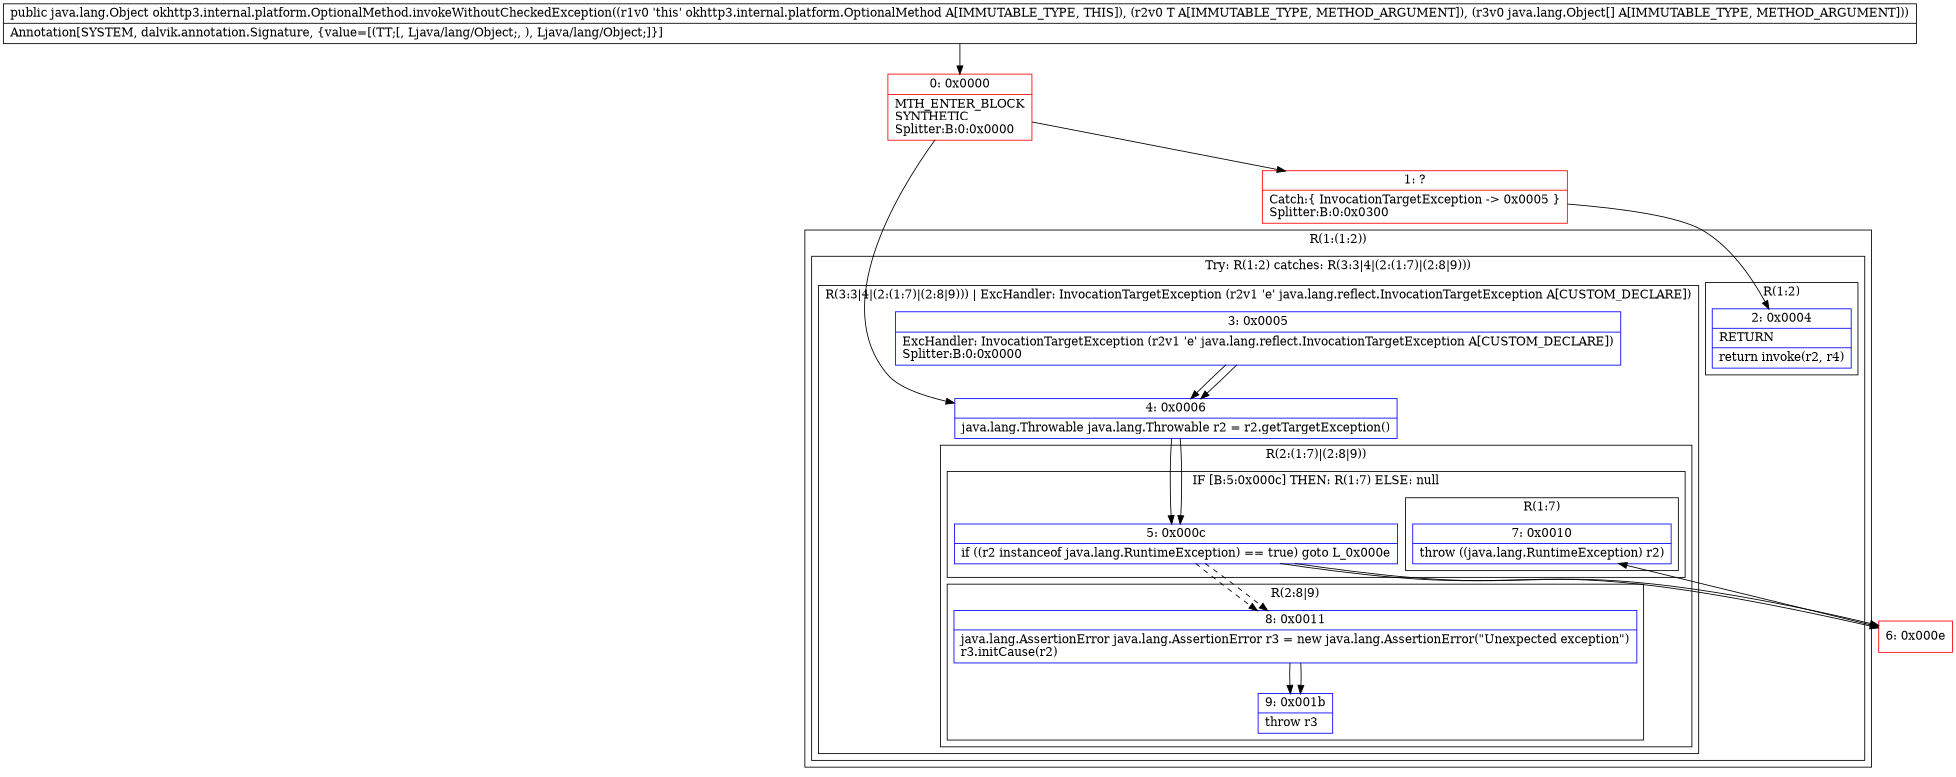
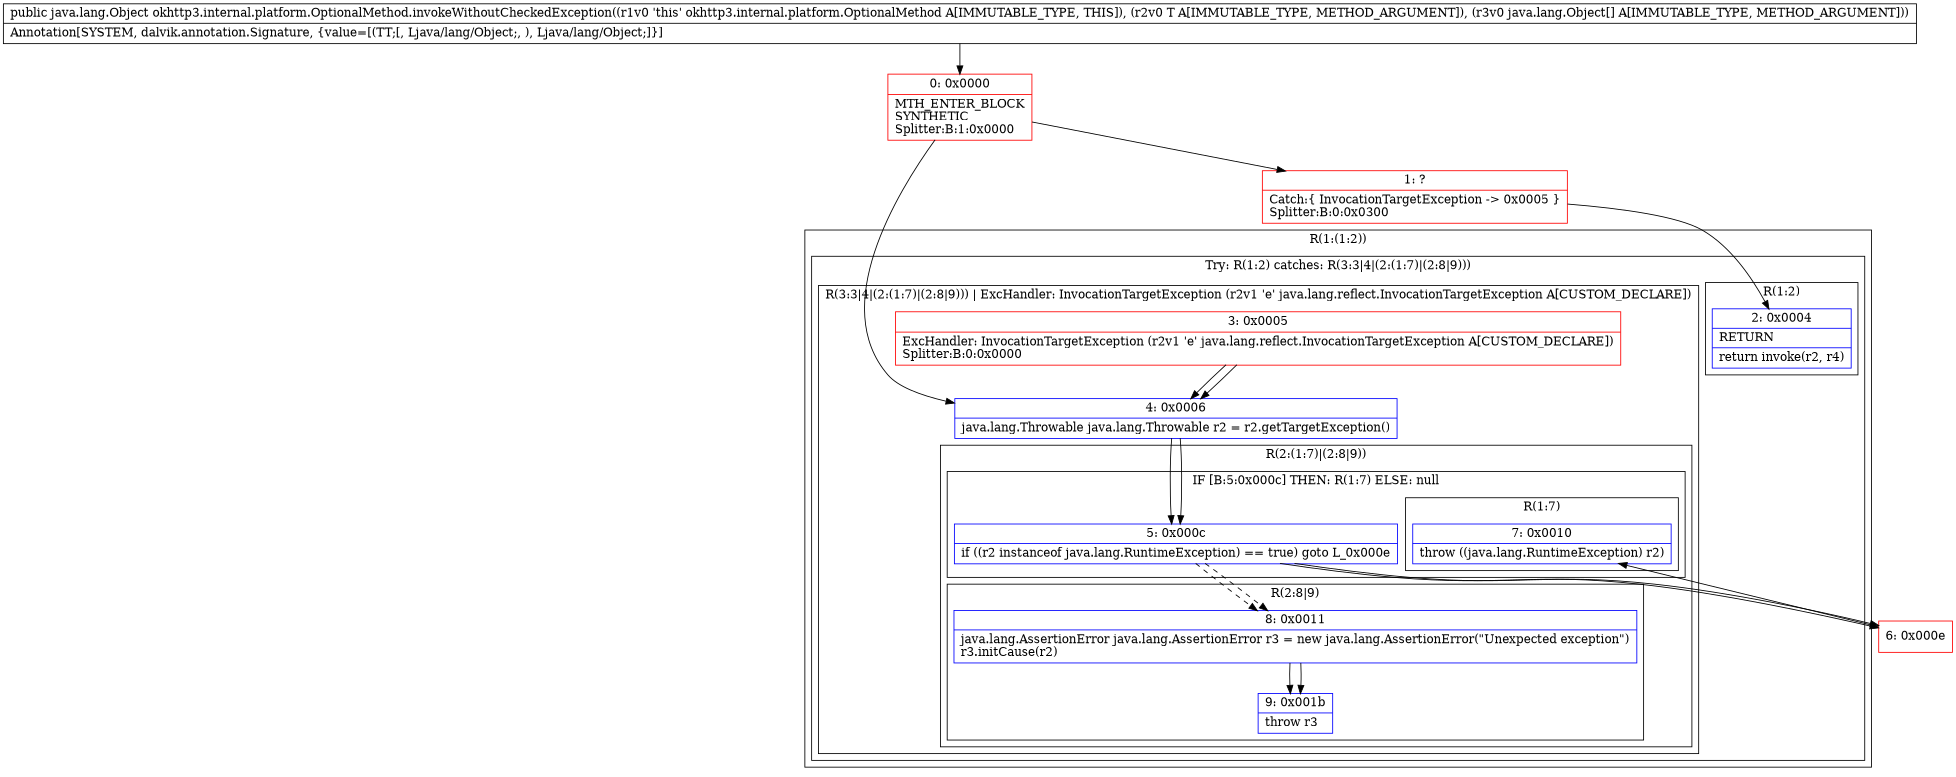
  digraph {
    node [color=blue shape=record]
    n1 [label="{2\:\ 0x0004|RETURN\l|return invoke(r2, r4)\l}"]
    n2 [label="{7\:\ 0x0010|throw ((java.lang.RuntimeException) r2)\l}"]
    n3 [label="{5\:\ 0x000c|if ((r2 instanceof java.lang.RuntimeException) == true) goto L_0x000e\l}"]
    n4 [label="{8\:\ 0x0011|java.lang.AssertionError java.lang.AssertionError r3 = new java.lang.AssertionError(\"Unexpected exception\")\lr3.initCause(r2)\l}"]
    n5 [label="{9\:\ 0x001b|throw r3\l}"]
-   n6 [label="{3\:\ 0x0005|ExcHandler: InvocationTargetException (r2v1 'e' java.lang.reflect.InvocationTargetException A[CUSTOM_DECLARE])\lSplitter:B:0:0x0000\l}"]
+   n6 [color=red label="{3\:\ 0x0005|ExcHandler: InvocationTargetException (r2v1 'e' java.lang.reflect.InvocationTargetException A[CUSTOM_DECLARE])\lSplitter:B:0:0x0000\l}"]
    n7 [label="{4\:\ 0x0006|java.lang.Throwable java.lang.Throwable r2 = r2.getTargetException()\l}"]
    n8 [color=red label="{6\:\ 0x000e}"]
-   n9 [color=red label="{0\:\ 0x0000|MTH_ENTER_BLOCK\lSYNTHETIC\lSplitter:B:0:0x0000\l}"]
+   n9 [color=red label="{0\:\ 0x0000|MTH_ENTER_BLOCK\lSYNTHETIC\lSplitter:B:1:0x0000\l}"]
    n10 [color=red label="{1\:\ ?|Catch:\{ InvocationTargetException \-\> 0x0005 \}\lSplitter:B:0:0x0300\l}"]
    n11 [label="{public java.lang.Object okhttp3.internal.platform.OptionalMethod.invokeWithoutCheckedException((r1v0 'this' okhttp3.internal.platform.OptionalMethod A[IMMUTABLE_TYPE, THIS]), (r2v0 T A[IMMUTABLE_TYPE, METHOD_ARGUMENT]), (r3v0 java.lang.Object[] A[IMMUTABLE_TYPE, METHOD_ARGUMENT]))  | Annotation[SYSTEM, dalvik.annotation.Signature, \{value=[(TT;[, Ljava\/lang\/Object;, ), Ljava\/lang\/Object;]\}]\l}" color=""]
    subgraph cluster_1 {
      label="R(1:(1:2))"
      subgraph cluster_2 {
        label="Try: R(1:2) catches: R(3:3|4|(2:(1:7)|(2:8|9)))"
        subgraph cluster_3 {
          label="R(1:2)"
          n1
        }
        subgraph cluster_4 {
          label="R(3:3|4|(2:(1:7)|(2:8|9))) | ExcHandler: InvocationTargetException (r2v1 'e' java.lang.reflect.InvocationTargetException A[CUSTOM_DECLARE])\l"
          n6
          n7
          subgraph cluster_5 {
            label="R(2:(1:7)|(2:8|9))"
            subgraph cluster_6 {
              label="IF [B:5:0x000c] THEN: R(1:7) ELSE: null"
              n3
              subgraph cluster_7 {
                label="R(1:7)"
                n2
              }
            }
            subgraph cluster_8 {
              label="R(2:8|9)"
              n4
              n5
            }
          }
        }
      }
    }
    subgraph cluster_9 {
      label="R(3:3|4|(2:(1:7)|(2:8|9))) | ExcHandler: InvocationTargetException (r2v1 'e' java.lang.reflect.InvocationTargetException A[CUSTOM_DECLARE])\l"
      subgraph cluster_10 {
        label="R(2:(1:7)|(2:8|9))"
        subgraph cluster_11 {
          label="IF [B:5:0x000c] THEN: R(1:7) ELSE: null"
          subgraph cluster_12 {
            label="R(1:7)"
          }
        }
        subgraph cluster_13 {
          label="R(2:8|9)"
        }
      }
    }
    n3 -> n4 [style=dashed]
    n3 -> n4 [style=dashed]
    n3 -> n8
    n3 -> n8
    n4 -> n5
    n4 -> n5
    n6 -> n7
    n6 -> n7
    n7 -> n3
    n7 -> n3
    n8 -> n2
    n9 -> n7
    n9 -> n10
    n10 -> n1
    n11 -> n9
  }
